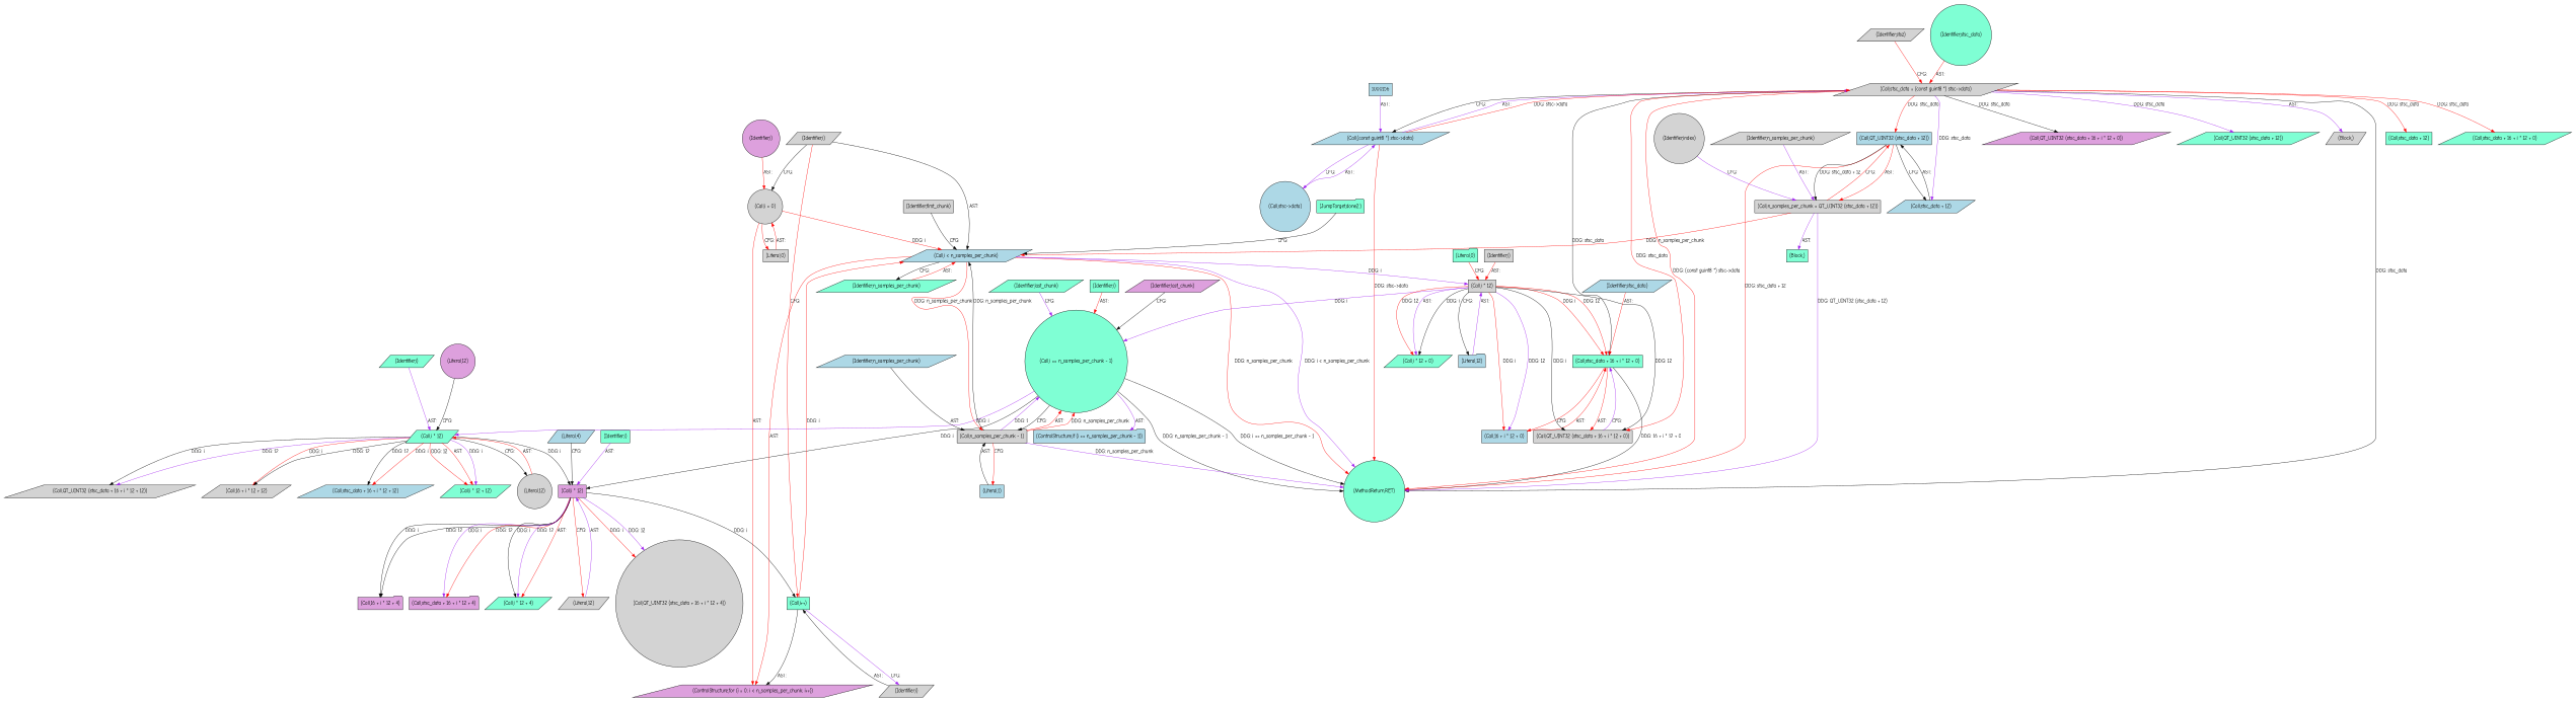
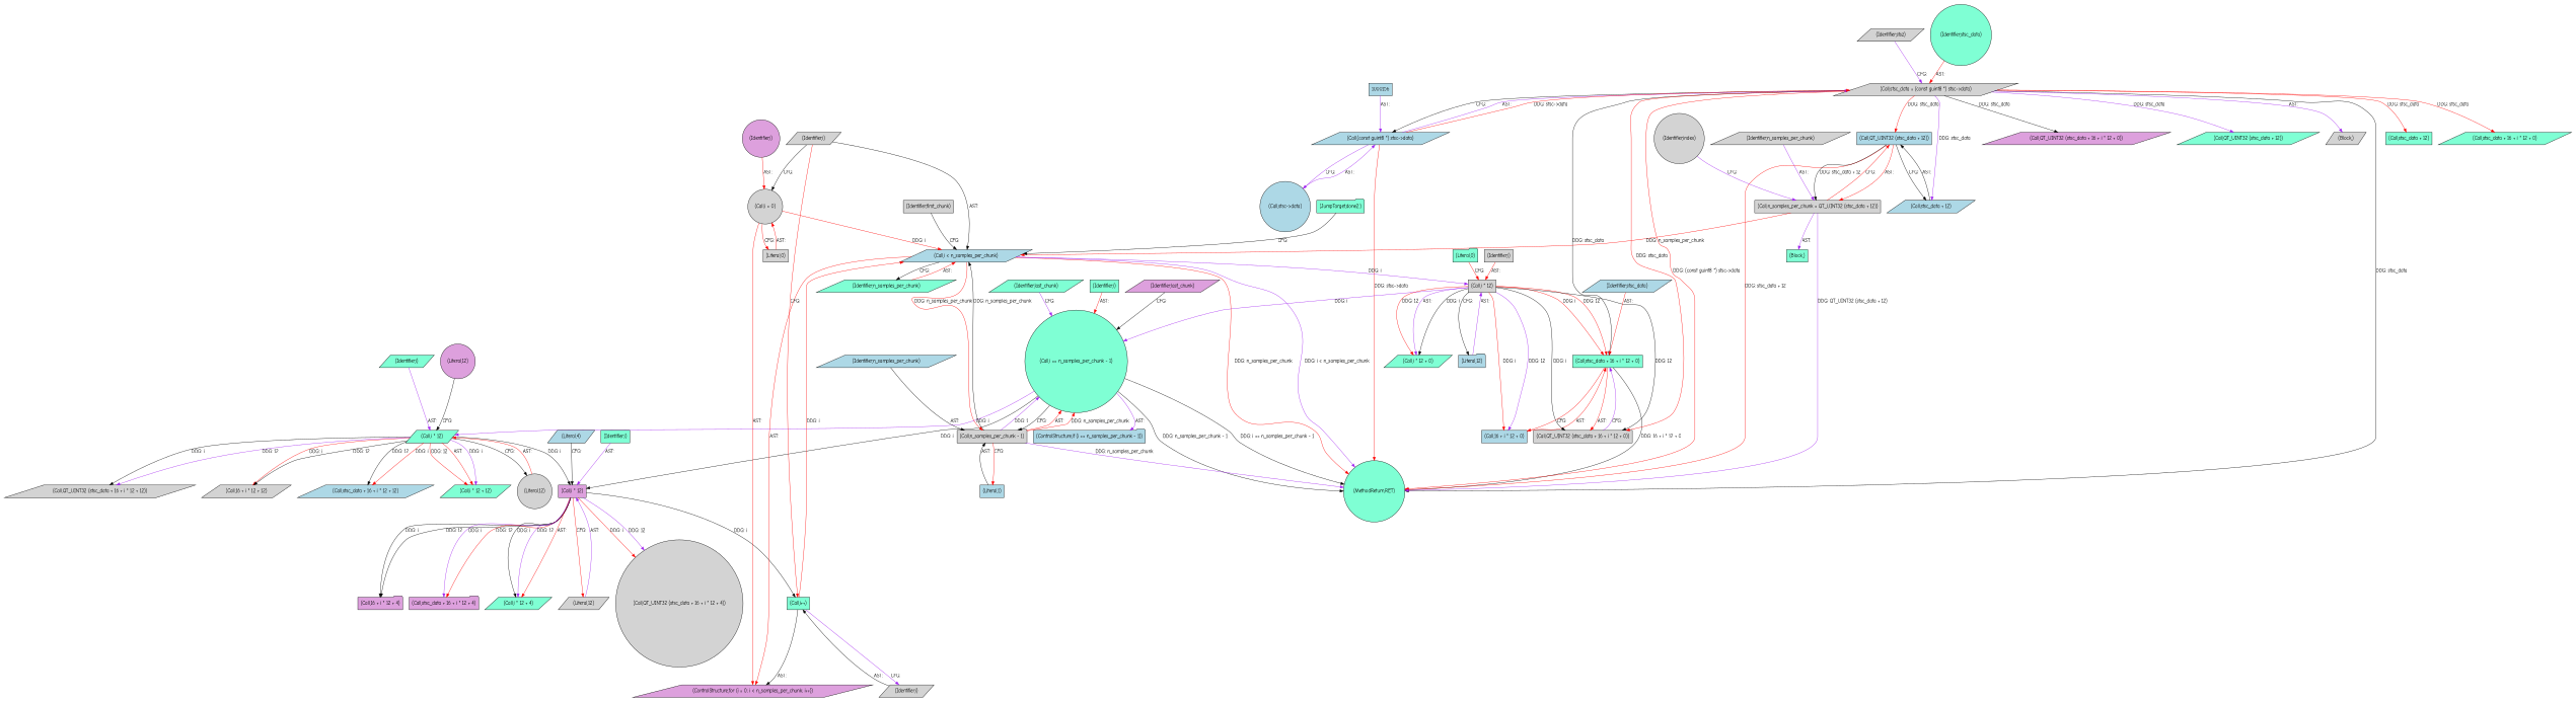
  digraph {
    fontname="Comic Neue"
    node [fillcolor=aquamarine fontname="Comic Neue" shape=parallelogram style=filled]
    edge [color=red fontname="Comic Neue"]
    n1 [label="(Call,stsc_data + 16 + i * 12 + 0)" shape=box]
    n2 [label="(MethodReturn,RET)" shape=circle]
    n3 [fillcolor=lightblue label="(Call,16 + i * 12 + 0)" shape=box]
    n4 [fillcolor=lightgrey label="(Call,QT_UINT32 (stsc_data + 16 + i * 12 + 0))" shape=box]
    n5 [fillcolor=lightgrey label="(Call,stsc_data = (const guint8 *) stsc->data)"]
    n6 [fillcolor=lightblue label="(Call,(const guint8 *) stsc->data)"]
    n7 [fillcolor=lightblue label="(Call,QT_UINT32 (stsc_data + 12))" shape=box]
    n8 [fillcolor=plum label="(Call,QT_UINT32 (stsc_data + 16 + i * 12 + 0))"]
    n9 [label="(Call,QT_UINT32 (stsc_data + 12))"]
    n10 [fillcolor=lightgrey label="(Block,)"]
    n11 [fillcolor=lightblue label="(Call,stsc_data + 12)"]
    n12 [label="(Call,stsc_data + 12)" shape=box]
    n13 [label="(Call,stsc_data + 16 + i * 12 + 0)"]
    n14 [fillcolor=lightblue label="(Call,stsc->data)" shape=circle]
    n15 [fillcolor=lightgrey label="(Call,n_samples_per_chunk = QT_UINT32 (stsc_data + 12))" shape=box]
    n16 [fillcolor=lightgrey label="(Call,i * 12)" shape=box]
    n17 [label="(Call,i == n_samples_per_chunk - 1)" shape=circle]
    n18 [label="(Call,i * 12 + 0)"]
    n19 [fillcolor=lightblue label="(Literal,12)" shape=folder]
    n20 [fillcolor=lightgrey label="(Call,n_samples_per_chunk - 1)" shape=folder]
    n21 [fillcolor=plum label="(Call,i * 12)" shape=box]
    n22 [label="(Call,i * 12)"]
    n23 [fillcolor=lightblue label="(ControlStructure,if (i == n_samples_per_chunk - 1))" shape=folder]
    n24 [fillcolor=lightblue label="(Call,i < n_samples_per_chunk)"]
    n25 [label="(Identifier,n_samples_per_chunk)"]
    n26 [fillcolor=plum label="(ControlStructure,for (i = 0; i < n_samples_per_chunk; i++))"]
    n27 [fillcolor=lightblue label="(Literal,1)" shape=box]
    n28 [label="(Call,i++)" shape=box]
    n29 [fillcolor=lightgrey label="(Identifier,i)"]
    n30 [fillcolor=lightgrey label="(Literal,12)"]
    n31 [fillcolor=lightgrey label="(Call,QT_UINT32 (stsc_data + 16 + i * 12 + 4))" shape=circle]
    n32 [fillcolor=plum label="(Call,16 + i * 12 + 4)" shape=folder]
    n33 [fillcolor=plum label="(Call,stsc_data + 16 + i * 12 + 4)" shape=folder]
    n34 [label="(Call,i * 12 + 4)"]
    n35 [fillcolor=lightgrey label="(Call,16 + i * 12 + 12)"]
    n36 [label="(Call,i * 12 + 12)"]
    n37 [fillcolor=lightgrey label="(Literal,12)" shape=circle]
    n38 [fillcolor=lightblue label="(Call,stsc_data + 16 + i * 12 + 12)"]
    n39 [fillcolor=lightgrey label="(Call,QT_UINT32 (stsc_data + 16 + i * 12 + 12))"]
    n40 [fillcolor=lightgrey label="(Call,i = 0)" shape=circle]
    n41 [fillcolor=lightgrey label="(Literal,0)" shape=box]
    n42 [label="(Block,)" shape=box]
    n43 [label="(Identifier,last_chunk)"]
    n44 [fillcolor=lightgrey label="(Identifier,i)"]
    n45 [fillcolor=plum label="(Literal,12)" shape=circle]
    n46 [fillcolor=lightgrey label="(Identifier,stsz)"]
    n47 [fillcolor=lightgrey label="(Identifier,n_samples_per_chunk)"]
    n48 [fillcolor=lightgrey label="(Identifier,index)" shape=circle]
    n49 [fillcolor=lightblue label="(Literal,4)"]
    n50 [label="(Identifier,stsc_data)" shape=circle]
    n51 [label="(Identifier,i)" shape=box]
    n52 [fillcolor=lightblue label="(Identifier,n_samples_per_chunk)"]
    n53 [label="(Identifier,i)" shape=box]
    n54 [label="(Literal,0)" shape=folder]
    n55 [label="(JumpTarget,done2:)" shape=folder]
    n56 [fillcolor=plum label="(Identifier,last_chunk)"]
    n57 [fillcolor=lightblue label="(Identifier,stsc_data)"]
    n58 [fillcolor=plum label="(Identifier,i)" shape=circle]
    n59 [fillcolor=lightgrey label="(Identifier,first_chunk)" shape=box]
    n60 [fillcolor=lightgrey label="(Identifier,i)" shape=box]
    n61 [label="(Identifier,i)"]
    1000156 [fillcolor=lightblue shape=box]
    n1 -> n2 [color=black label="DDG: 16 + i * 12 + 0"]
    n1 -> n3 [label="CFG: "]
    n1 -> n4 [label="AST: "]
    n3 -> n1 [label="AST: "]
    n4 -> n1 [color=purple label="CFG: "]
    n5 -> n1 [color=black label="DDG: stsc_data"]
    n5 -> n2 [label="DDG: (const guint8 *) stsc->data"]
    n5 -> n2 [color=black label="DDG: stsc_data"]
    n5 -> n4 [label="DDG: stsc_data"]
    n5 -> n6 [color=black label="CFG: "]
    n5 -> n7 [label="DDG: stsc_data"]
    n5 -> n8 [color=black label="DDG: stsc_data"]
    n5 -> n9 [color=purple label="DDG: stsc_data"]
    n5 -> n10 [color=purple label="AST: "]
    n5 -> n11 [color=purple label="DDG: stsc_data"]
    n5 -> n12 [label="DDG: stsc_data"]
    n5 -> n13 [label="DDG: stsc_data"]
    n6 -> n2 [label="DDG: stsc->data"]
    n6 -> n5 [color=purple label="AST: "]
    n6 -> n5 [label="DDG: stsc->data"]
    n6 -> n14 [color=purple label="CFG: "]
    n7 -> n2 [label="DDG: stsc_data + 12"]
    n7 -> n11 [color=black label="CFG: "]
    n7 -> n15 [label="AST: "]
    n7 -> n15 [color=black label="DDG: stsc_data + 12"]
    n11 -> n7 [color=black label="AST: "]
    n14 -> n6 [color=purple label="AST: "]
    n15 -> n2 [color=purple label="DDG: QT_UINT32 (stsc_data + 12)"]
    n15 -> n7 [label="CFG: "]
    n15 -> n24 [label="DDG: n_samples_per_chunk"]
    n15 -> n42 [color=purple label="AST: "]
    n16 -> n1 [label="DDG: i"]
    n16 -> n1 [label="DDG: 12"]
    n16 -> n3 [label="DDG: i"]
    n16 -> n3 [color=purple label="DDG: 12"]
    n16 -> n4 [color=black label="DDG: i"]
    n16 -> n4 [color=black label="DDG: 12"]
    n16 -> n17 [color=purple label="DDG: i"]
    n16 -> n18 [color=purple label="AST: "]
    n16 -> n18 [color=black label="DDG: i"]
    n16 -> n18 [label="DDG: 12"]
    n16 -> n19 [color=black label="CFG: "]
    n17 -> n2 [color=black label="DDG: n_samples_per_chunk - 1"]
    n17 -> n2 [color=black label="DDG: i == n_samples_per_chunk - 1"]
    n17 -> n20 [color=black label="CFG: "]
    n17 -> n21 [color=black label="DDG: i"]
    n17 -> n22 [color=purple label="DDG: i"]
    n17 -> n23 [color=purple label="AST: "]
    n19 -> n16 [color=purple label="AST: "]
    n20 -> n2 [color=purple label="DDG: n_samples_per_chunk"]
    n20 -> n17 [label="AST: "]
    n20 -> n17 [label="DDG: n_samples_per_chunk"]
    n20 -> n17 [color=purple label="DDG: 1"]
    n20 -> n24 [color=black label="DDG: n_samples_per_chunk"]
    n20 -> n27 [label="CFG: "]
    n21 -> n28 [color=black label="DDG: i"]
    n21 -> n30 [label="CFG: "]
    n21 -> n31 [label="DDG: i"]
    n21 -> n31 [color=purple label="DDG: 12"]
    n21 -> n32 [color=black label="DDG: i"]
    n21 -> n32 [color=black label="DDG: 12"]
    n21 -> n33 [color=purple label="DDG: i"]
    n21 -> n33 [label="DDG: 12"]
    n21 -> n34 [label="AST: "]
    n21 -> n34 [color=black label="DDG: i"]
    n21 -> n34 [color=purple label="DDG: 12"]
    n22 -> n21 [color=black label="DDG: i"]
    n22 -> n35 [label="DDG: i"]
    n22 -> n35 [color=black label="DDG: 12"]
    n22 -> n36 [label="AST: "]
    n22 -> n36 [color=purple label="DDG: i"]
    n22 -> n36 [label="DDG: 12"]
    n22 -> n37 [color=black label="CFG: "]
    n22 -> n38 [label="DDG: i"]
    n22 -> n38 [color=black label="DDG: 12"]
    n22 -> n39 [color=black label="DDG: i"]
    n22 -> n39 [color=purple label="DDG: 12"]
    n24 -> n2 [label="DDG: n_samples_per_chunk"]
    n24 -> n2 [color=purple label="DDG: i < n_samples_per_chunk"]
    n24 -> n16 [color=purple label="DDG: i"]
    n24 -> n20 [label="DDG: n_samples_per_chunk"]
    n24 -> n25 [color=black label="CFG: "]
    n24 -> n26 [label="AST: "]
    n25 -> n24 [label="AST: "]
    n27 -> n20 [color=black label="AST: "]
    n28 -> n24 [label="DDG: i"]
    n28 -> n26 [color=black label="AST: "]
    n28 -> n29 [color=purple label="CFG: "]
    n29 -> n28 [color=black label="AST: "]
    n30 -> n21 [color=purple label="AST: "]
    n37 -> n22 [label="AST: "]
    n40 -> n24 [label="DDG: i"]
    n40 -> n26 [label="AST: "]
    n40 -> n41 [label="CFG: "]
    n41 -> n40 [label="AST: "]
    n43 -> n17 [color=purple label="CFG: "]
    n44 -> n24 [color=black label="AST: "]
    n44 -> n28 [label="CFG: "]
    n44 -> n40 [color=black label="CFG: "]
    n45 -> n22 [color=black label="CFG: "]
-   n46 -> n5 [label="CFG: "]
+   n46 -> n5 [color=purple label="CFG: "]
    n47 -> n15 [color=purple label="AST: "]
    n48 -> n15 [color=purple label="CFG: "]
    n49 -> n21 [color=black label="CFG: "]
    n50 -> n5 [label="AST: "]
    n51 -> n17 [label="AST: "]
    n52 -> n20 [color=black label="AST: "]
    n53 -> n21 [color=purple label="AST: "]
    n54 -> n16 [label="CFG: "]
    n55 -> n24 [color=black label="CFG: "]
    n56 -> n17 [color=black label="CFG: "]
    n57 -> n1 [label="AST: "]
    n58 -> n40 [label="AST: "]
    n59 -> n24 [color=black label="CFG: "]
    n60 -> n16 [label="AST: "]
    n61 -> n22 [color=purple label="AST: "]
    1000156 -> n6 [color=purple label="AST: "]
  }
